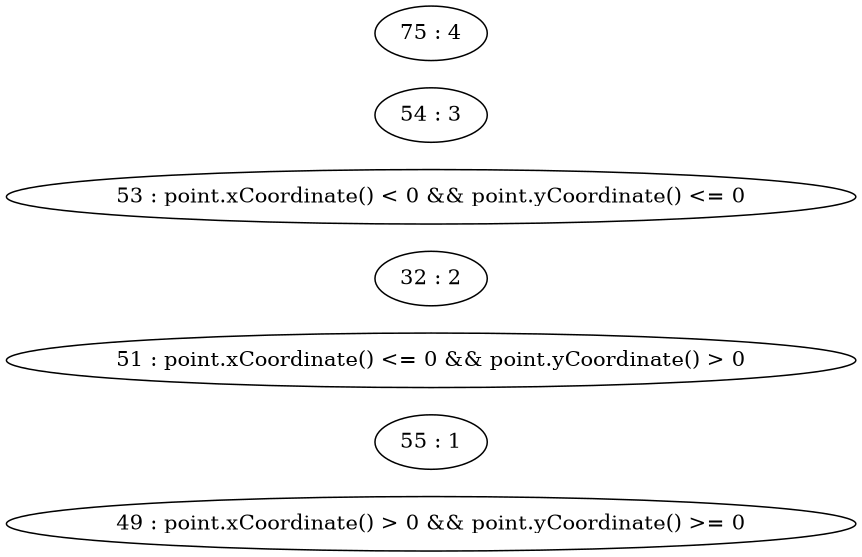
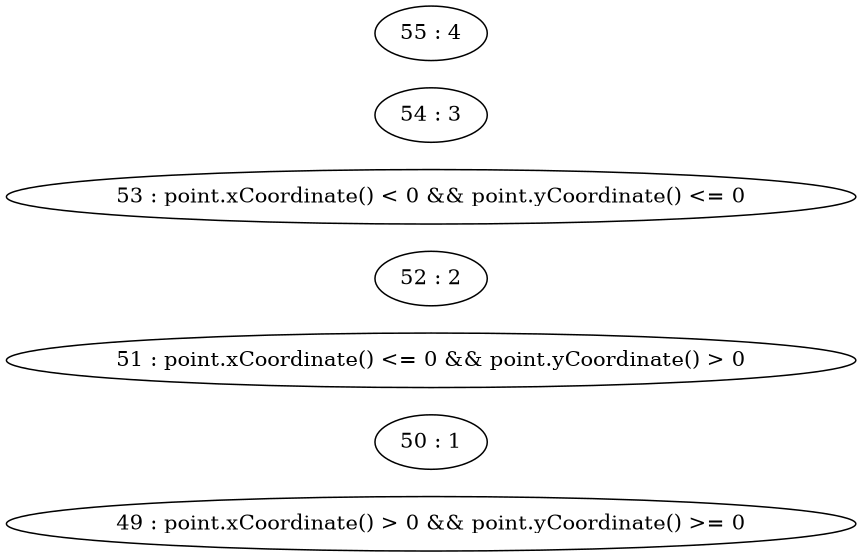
  digraph {
    rankdir=LR
    "49 : point.xCoordinate() > 0 && point.yCoordinate() >= 0"
-   "50 : 1" [label="55 : 1"]
+   "50 : 1"
    "51 : point.xCoordinate() <= 0 && point.yCoordinate() > 0"
-   "52 : 2" [label="32 : 2"]
+   "52 : 2"
    "53 : point.xCoordinate() < 0 && point.yCoordinate() <= 0"
    "54 : 3"
-   "55 : 4" [label="75 : 4"]
+   "55 : 4"
  }
